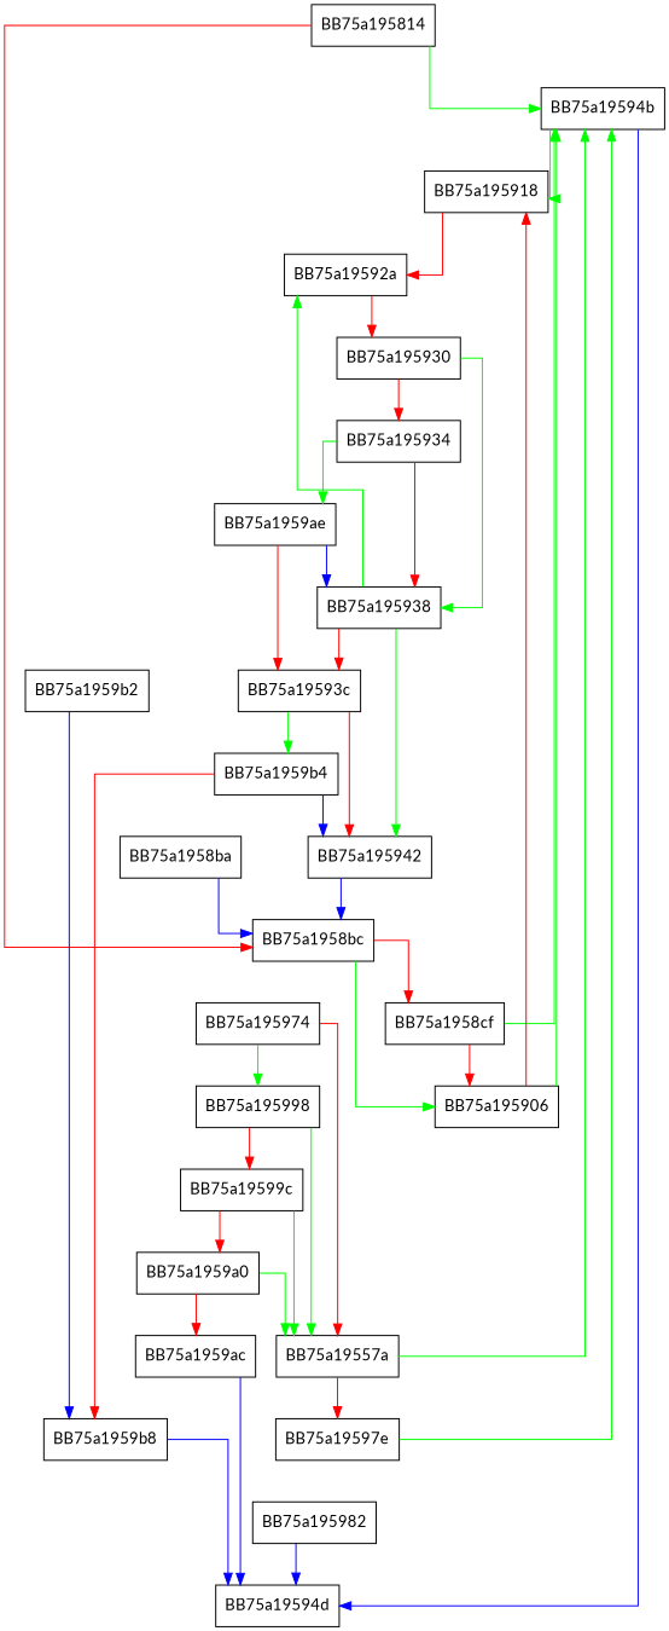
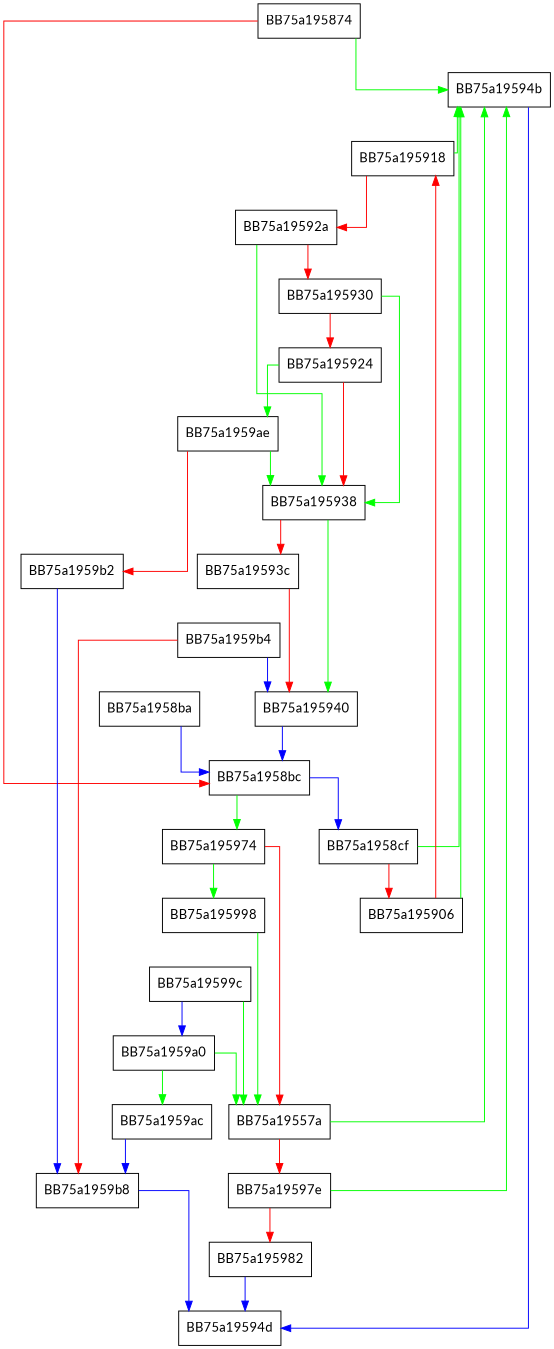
  digraph {
    fontname=Lato
    splines=ortho
    node [fontname=Lato shape=box]
    edge [color=red fontname=Lato]
-   BB75a195874 [label=BB75a195814]
+   BB75a195874
    BB75a19594b
    BB75a1958bc
    BB75a19594d
    BB75a1958ba
    BB75a195974
    BB75a1958cf
    BB75a195998
    n9 [label=BB75a19557a]
    BB75a195906
    BB75a19599c
    BB75a19597e
    BB75a195918
    BB75a19592a
    BB75a195938
    BB75a195930
-   BB75a195940 [label=BB75a195942]
+   BB75a195940
    BB75a19593c
-   BB75a195934
+   BB75a195934 [label=BB75a195924]
    BB75a1959b4
    BB75a1959ae
    BB75a1959b2
    BB75a1959b8
    BB75a1959a0
    BB75a195982
    BB75a1959ac
    BB75a195874 -> BB75a19594b [color=green]
    BB75a195874 -> BB75a1958bc
    BB75a19594b -> BB75a19594d [color=blue]
-   BB75a1958bc -> BB75a195906 [color=green]
-   BB75a1958bc -> BB75a1958cf
+   BB75a1958bc -> BB75a195974 [color=green]
+   BB75a1958bc -> BB75a1958cf [color=blue]
    BB75a1958ba -> BB75a1958bc [color=blue]
    BB75a195974 -> BB75a195998 [color=green]
    BB75a195974 -> n9
    BB75a1958cf -> BB75a19594b [color=green]
    BB75a1958cf -> BB75a195906
    BB75a195998 -> n9 [color=green]
-   BB75a195998 -> BB75a19599c
    n9 -> BB75a19594b [color=green]
    n9 -> BB75a19597e
    BB75a195906 -> BB75a19594b [color=green]
    BB75a195906 -> BB75a195918
    BB75a19599c -> n9 [color=green]
-   BB75a19599c -> BB75a1959a0
+   BB75a19599c -> BB75a1959a0 [color=blue]
    BB75a19597e -> BB75a19594b [color=green]
-   BB75a19594b -> BB75a195918 [color=green]
+   BB75a19597e -> BB75a195982
+   BB75a195918 -> BB75a19594b [color=green]
    BB75a195918 -> BB75a19592a
-   BB75a195938 -> BB75a19592a [color=green]
+   BB75a19592a -> BB75a195938 [color=green]
    BB75a19592a -> BB75a195930
    BB75a195938 -> BB75a195940 [color=green]
    BB75a195938 -> BB75a19593c
    BB75a195930 -> BB75a195938 [color=green]
    BB75a195930 -> BB75a195934
    BB75a195940 -> BB75a1958bc [color=blue]
    BB75a19593c -> BB75a195940
-   BB75a19593c -> BB75a1959b4 [color=green]
    BB75a195934 -> BB75a195938
    BB75a195934 -> BB75a1959ae [color=green]
    BB75a1959b4 -> BB75a195940 [color=blue]
    BB75a1959b4 -> BB75a1959b8
-   BB75a1959ae -> BB75a195938 [color=blue]
-   BB75a1959ae -> BB75a19593c
+   BB75a1959ae -> BB75a195938 [color=green]
+   BB75a1959ae -> BB75a1959b2
    BB75a1959b2 -> BB75a1959b8 [color=blue]
    BB75a1959b8 -> BB75a19594d [color=blue]
    BB75a1959a0 -> n9 [color=green]
-   BB75a1959a0 -> BB75a1959ac
+   BB75a1959a0 -> BB75a1959ac [color=green]
    BB75a195982 -> BB75a19594d [color=blue]
-   BB75a1959ac -> BB75a19594d [color=blue]
+   BB75a1959ac -> BB75a1959b8 [color=blue]
  }
